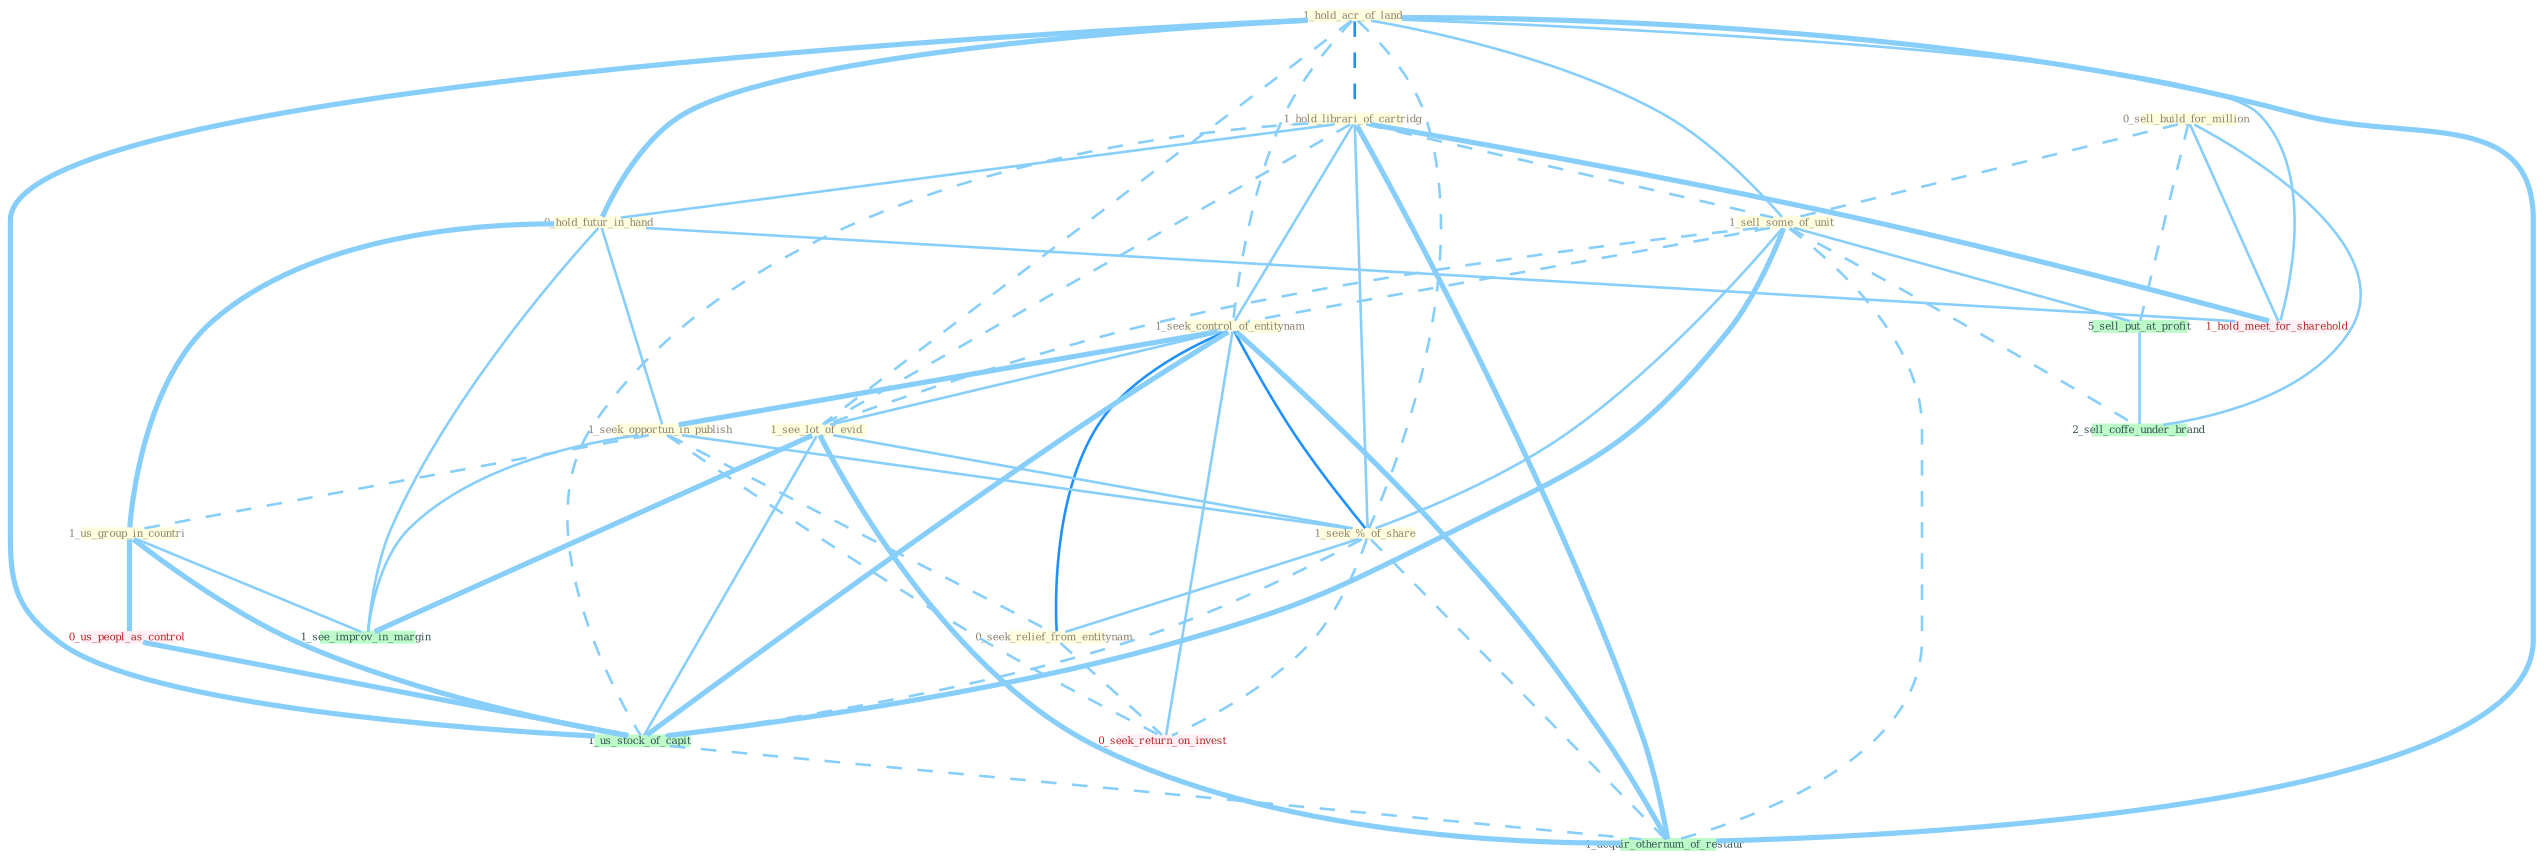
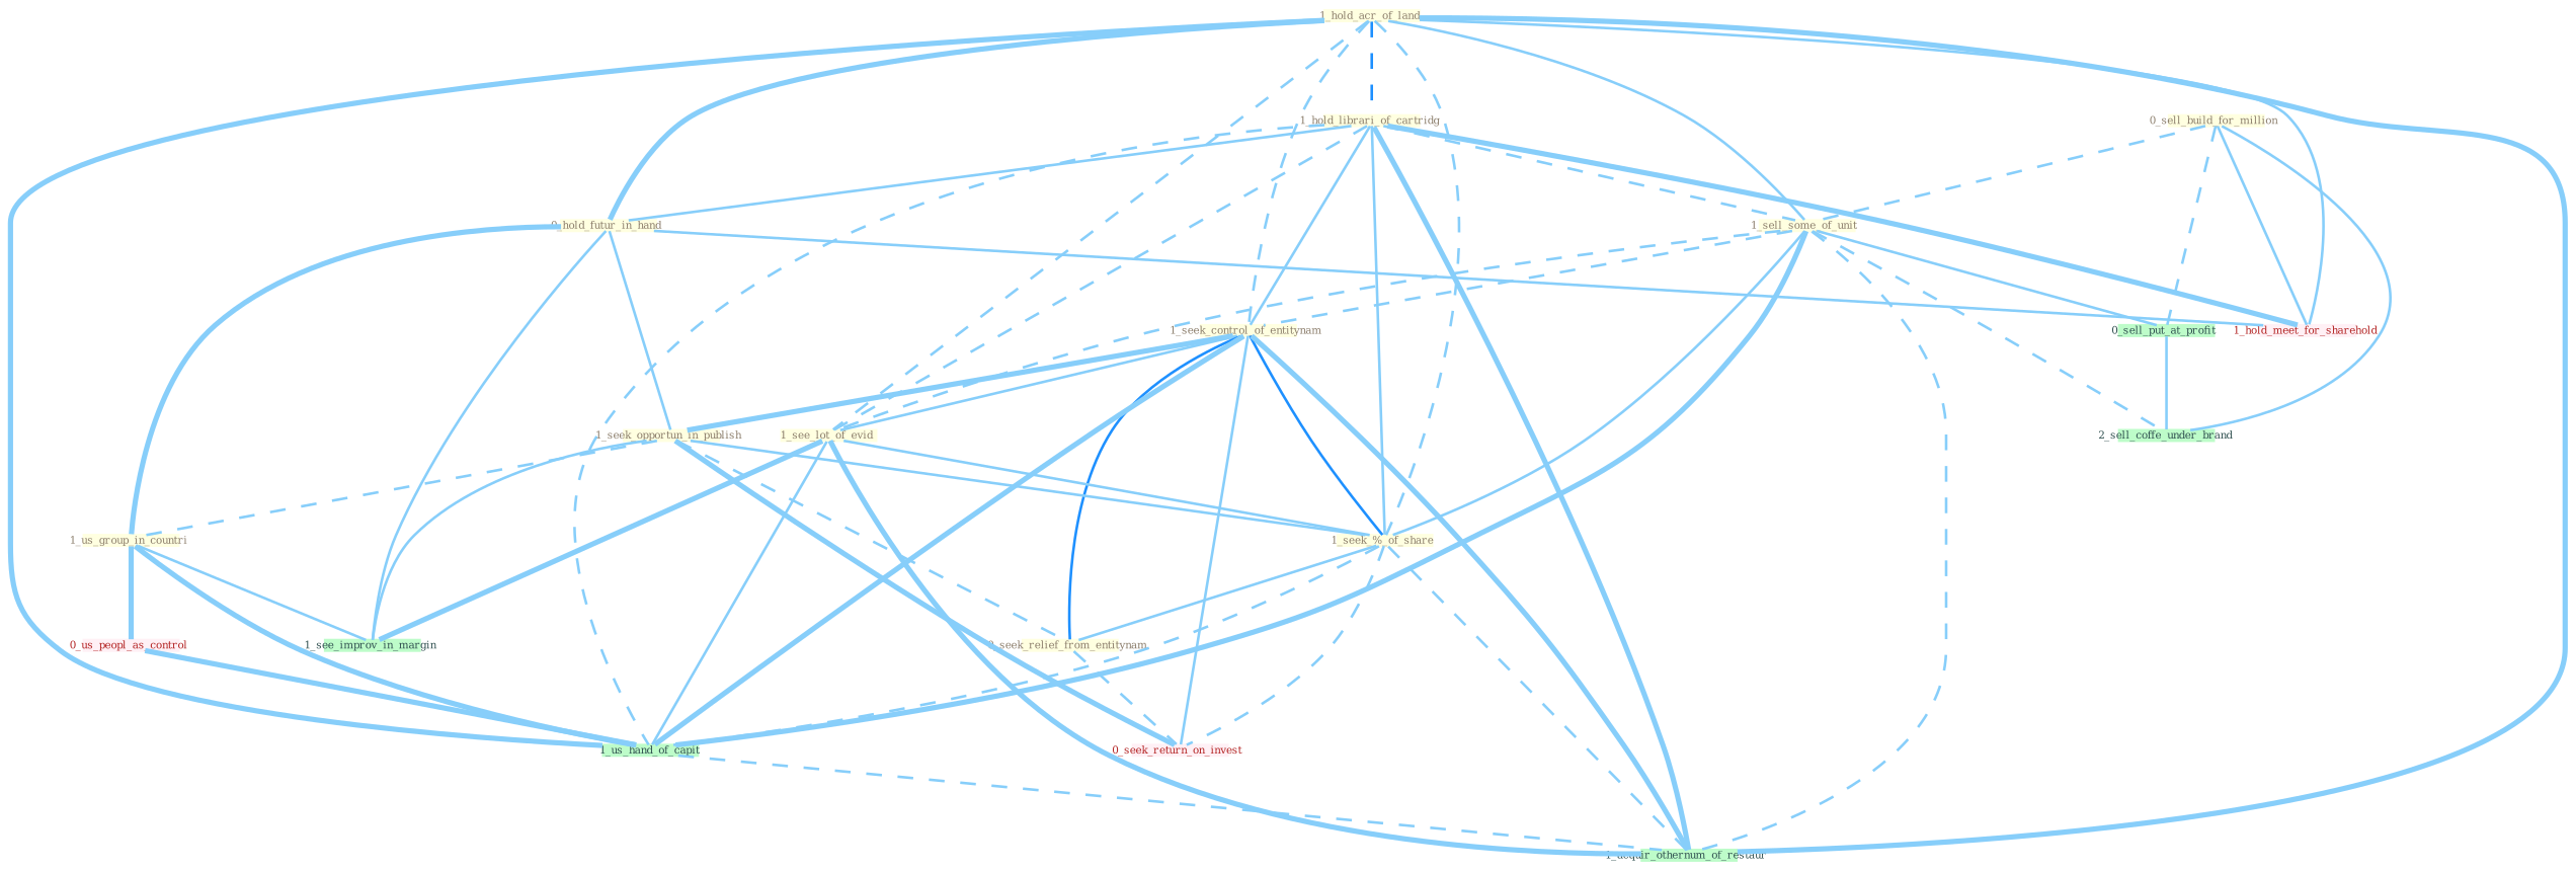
  graph {
    node [color="#ffffe0" fixedsize=true fontcolor="#8b7d6b" fontsize=4 shape=polygon style=filled]
    edge [color="#87cefa" style=solid w=1]
    "1_hold_acr_of_land " [height=.06 width=.5]
    "1_hold_librari_of_cartridg " [height=.06 width=.5]
    "0_sell_build_for_million " [height=.06 width=.5]
    "0_hold_futur_in_hand " [height=.06 width=.5]
    "1_sell_some_of_unit " [height=.06 width=.5]
    "1_seek_control_of_entitynam " [height=.06 width=.5]
    "1_seek_opportun_in_publish " [height=.06 width=.5]
    "1_see_lot_of_evid " [height=.06 width=.5]
    "1_seek_%_of_share " [height=.06 width=.5]
    "1_us_group_in_countri " [height=.06 width=.5]
    "0_seek_relief_from_entitynam " [height=.06 width=.5]
    "0_us_peopl_as_control " [color="#fff0f5" fontcolor="#b22222" height=.06 width=.5]
    "0_seek_return_on_invest " [color="#fff0f5" fontcolor="#b22222" height=.06 width=.5]
    "1_hold_meet_for_sharehold " [color="#fff0f5" fontcolor="#b22222" height=.06 width=.5]
-   "1_us_stock_of_capit " [color="#BDFCC9" fontcolor="#2f4f4f" height=.06 width=.5]
+   "1_us_stock_of_capit " [color="#BDFCC9" fontcolor="#2f4f4f" height=.06 width=.5 label="1_us_hand_of_capit"]
    "1_acquir_othernum_of_restaur " [color="#BDFCC9" fontcolor="#2f4f4f" height=.06 width=.5]
-   "0_sell_put_at_profit " [color="#BDFCC9" fontcolor="#2f4f4f" height=.06 width=.5 label="5_sell_put_at_profit"]
+   "0_sell_put_at_profit " [color="#BDFCC9" fontcolor="#2f4f4f" height=.06 width=.5]
    n18 [color="#BDFCC9" fontcolor="#2f4f4f" height=.06 label="2_sell_coffe_under_brand" width=.5]
    "1_see_improv_in_margin " [color="#BDFCC9" fontcolor="#2f4f4f" height=.06 width=.5]
    subgraph sub_1 {
      "1_hold_acr_of_land "
      "1_hold_librari_of_cartridg "
      "0_sell_build_for_million "
      "0_hold_futur_in_hand "
      "1_sell_some_of_unit "
      "1_seek_control_of_entitynam "
      "1_seek_opportun_in_publish "
      "1_see_lot_of_evid "
      "1_seek_%_of_share "
      "1_us_group_in_countri "
      "0_seek_relief_from_entitynam "
    }
    subgraph sub_2 {
      "0_us_peopl_as_control "
      "0_seek_return_on_invest "
      "1_hold_meet_for_sharehold "
    }
    "1_hold_acr_of_land " -- "1_hold_librari_of_cartridg " [color="#1e90ff" style=dashed w=2]
    "1_hold_acr_of_land " -- "0_hold_futur_in_hand " [style=bold]
    "1_hold_acr_of_land " -- "1_sell_some_of_unit "
    "1_hold_acr_of_land " -- "1_seek_control_of_entitynam " [style=dashed]
    "1_hold_acr_of_land " -- "1_see_lot_of_evid " [style=dashed]
    "1_hold_acr_of_land " -- "1_seek_%_of_share " [style=dashed]
    "1_hold_acr_of_land " -- "1_hold_meet_for_sharehold "
    "1_hold_acr_of_land " -- "1_us_stock_of_capit " [style=bold]
    "1_hold_acr_of_land " -- "1_acquir_othernum_of_restaur " [style=bold]
    "1_hold_librari_of_cartridg " -- "0_hold_futur_in_hand "
    "1_hold_librari_of_cartridg " -- "1_sell_some_of_unit " [style=dashed]
    "1_hold_librari_of_cartridg " -- "1_seek_control_of_entitynam "
    "1_hold_librari_of_cartridg " -- "1_see_lot_of_evid " [style=dashed]
    "1_hold_librari_of_cartridg " -- "1_seek_%_of_share "
    "1_hold_librari_of_cartridg " -- "1_hold_meet_for_sharehold " [style=bold]
    "1_hold_librari_of_cartridg " -- "1_us_stock_of_capit " [style=dashed]
    "1_hold_librari_of_cartridg " -- "1_acquir_othernum_of_restaur " [style=bold]
    "0_sell_build_for_million " -- "1_sell_some_of_unit " [style=dashed]
    "0_sell_build_for_million " -- "1_hold_meet_for_sharehold "
    "0_sell_build_for_million " -- "0_sell_put_at_profit " [style=dashed]
    "0_sell_build_for_million " -- n18
    "0_hold_futur_in_hand " -- "1_seek_opportun_in_publish "
    "0_hold_futur_in_hand " -- "1_us_group_in_countri " [style=bold]
    "0_hold_futur_in_hand " -- "1_hold_meet_for_sharehold "
    "0_hold_futur_in_hand " -- "1_see_improv_in_margin "
    "1_sell_some_of_unit " -- "1_seek_control_of_entitynam " [style=dashed]
    "1_sell_some_of_unit " -- "1_see_lot_of_evid " [style=dashed]
    "1_sell_some_of_unit " -- "1_seek_%_of_share "
    "1_sell_some_of_unit " -- "1_us_stock_of_capit " [style=bold]
    "1_sell_some_of_unit " -- "1_acquir_othernum_of_restaur " [style=dashed]
    "1_sell_some_of_unit " -- "0_sell_put_at_profit "
    "1_sell_some_of_unit " -- n18 [style=dashed]
    "1_seek_control_of_entitynam " -- "1_seek_opportun_in_publish " [style=bold]
    "1_seek_control_of_entitynam " -- "1_see_lot_of_evid "
    "1_seek_control_of_entitynam " -- "1_seek_%_of_share " [color="#1e90ff" w=2]
    "1_seek_control_of_entitynam " -- "0_seek_relief_from_entitynam " [color="#1e90ff" w=2]
    "1_seek_control_of_entitynam " -- "0_seek_return_on_invest "
    "1_seek_control_of_entitynam " -- "1_us_stock_of_capit " [style=bold]
    "1_seek_control_of_entitynam " -- "1_acquir_othernum_of_restaur " [style=bold]
    "1_seek_opportun_in_publish " -- "1_seek_%_of_share "
    "1_seek_opportun_in_publish " -- "1_us_group_in_countri " [style=dashed]
    "1_seek_opportun_in_publish " -- "0_seek_relief_from_entitynam " [style=dashed]
-   "1_seek_opportun_in_publish " -- "0_seek_return_on_invest " [style=dashed]
+   "1_seek_opportun_in_publish " -- "0_seek_return_on_invest " [style=bold]
    "1_seek_opportun_in_publish " -- "1_see_improv_in_margin "
    "1_see_lot_of_evid " -- "1_seek_%_of_share "
    "1_see_lot_of_evid " -- "1_us_stock_of_capit "
    "1_see_lot_of_evid " -- "1_acquir_othernum_of_restaur " [style=bold]
    "1_see_lot_of_evid " -- "1_see_improv_in_margin " [style=bold]
    "1_seek_%_of_share " -- "0_seek_relief_from_entitynam "
    "1_seek_%_of_share " -- "0_seek_return_on_invest " [style=dashed]
    "1_seek_%_of_share " -- "1_us_stock_of_capit " [style=dashed]
    "1_seek_%_of_share " -- "1_acquir_othernum_of_restaur " [style=dashed]
    "1_us_group_in_countri " -- "0_us_peopl_as_control " [style=bold]
    "1_us_group_in_countri " -- "1_us_stock_of_capit " [style=bold]
    "1_us_group_in_countri " -- "1_see_improv_in_margin "
    "0_seek_relief_from_entitynam " -- "0_seek_return_on_invest " [style=dashed]
    "0_us_peopl_as_control " -- "1_us_stock_of_capit " [style=bold]
    "1_us_stock_of_capit " -- "1_acquir_othernum_of_restaur " [style=dashed]
    "0_sell_put_at_profit " -- n18
  }
